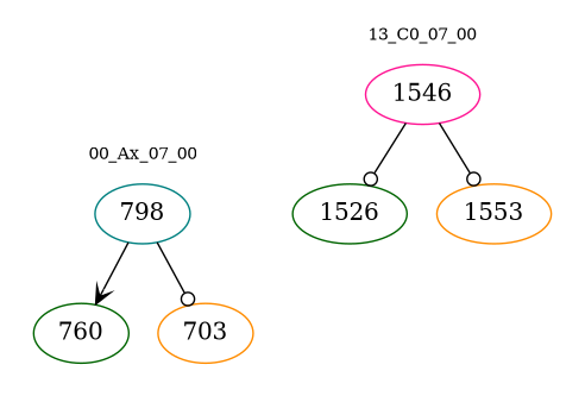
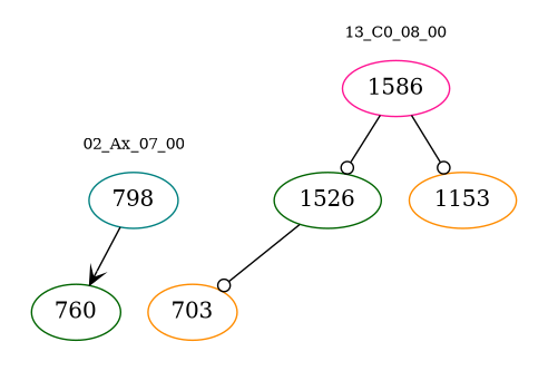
  digraph {
    node [color=darkgreen]
    edge [arrowhead=odot color=black]
    n1 [color=teal label=798]
    n2 [label=760]
    n3 [color=darkorange label=703]
-   n4 [color=deeppink label=1546]
+   n4 [color=deeppink label=1586]
    n5 [label=1526]
-   n6 [color=darkorange label=1553]
+   n6 [color=darkorange label=1153]
    subgraph cluster_1 {
      color=white
      fontsize=10
-     label="00_Ax_07_00"
+     label="02_Ax_07_00"
      n1
      n2
      n3
    }
    subgraph cluster_2 {
      color=white
      fontsize=10
-     label="13_C0_07_00"
+     label="13_C0_08_00"
      n4
      n5
      n6
    }
    n1 -> n2 [arrowhead=vee]
-   n1 -> n3
+   n5 -> n3
    n4 -> n5
    n4 -> n6
  }
